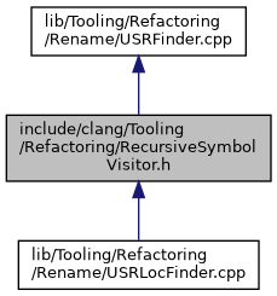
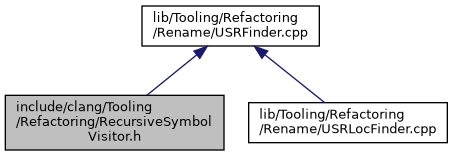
  digraph {
    node [color=black fontname=Helvetica fontsize=10 shape=record]
    edge [color=midnightblue dir=back fontname=Helvetica fontsize=10 labelfontname=Helvetica labelfontsize=10 style=solid]
    n1 [fillcolor=grey75 fontcolor=black height=0.2 label="include/clang/Tooling\l/Refactoring/RecursiveSymbol\lVisitor.h" style=filled width=0.4]
    n2 [height=0.2 label="lib/Tooling/Refactoring\l/Rename/USRLocFinder.cpp" width=0.4]
    n3 [height=0.2 label="lib/Tooling/Refactoring\l/Rename/USRFinder.cpp" width=0.4]
-   n1 -> n2
+   n3 -> n2
    n3 -> n1
  }
